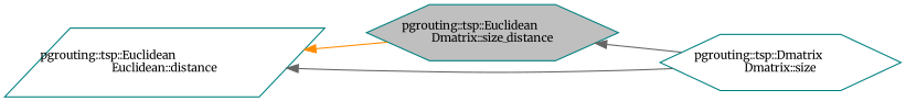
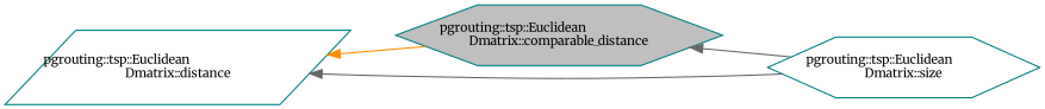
  digraph {
    fontname=Merriweather
    rankdir=LR
    node [color=teal fillcolor=white fontname=Merriweather fontsize=10 shape=hexagon style=filled]
    edge [color=gray40 dir=back fontname=Merriweather fontsize=10 labelfontname=Helvetica labelfontsize=10 style=solid]
-   n1 [fillcolor=grey75 fontcolor=black height=0.2 label="pgrouting::tsp::Euclidean\lDmatrix::size_distance" width=0.4]
-   n2 [height=0.2 label="pgrouting::tsp::Dmatrix\lDmatrix::size" width=0.4]
-   n3 [height=0.2 label="pgrouting::tsp::Euclidean\lEuclidean::distance" shape=parallelogram width=0.4]
+   n1 [fillcolor=grey75 fontcolor=black height=0.2 label="pgrouting::tsp::Euclidean\lDmatrix::comparable_distance" width=0.4]
+   n2 [height=0.2 label="pgrouting::tsp::Euclidean\lDmatrix::size" width=0.4]
+   n3 [height=0.2 label="pgrouting::tsp::Euclidean\lDmatrix::distance" shape=parallelogram width=0.4]
    n1 -> n2
    n3 -> n1 [color=darkorange]
    n3 -> n2
  }
